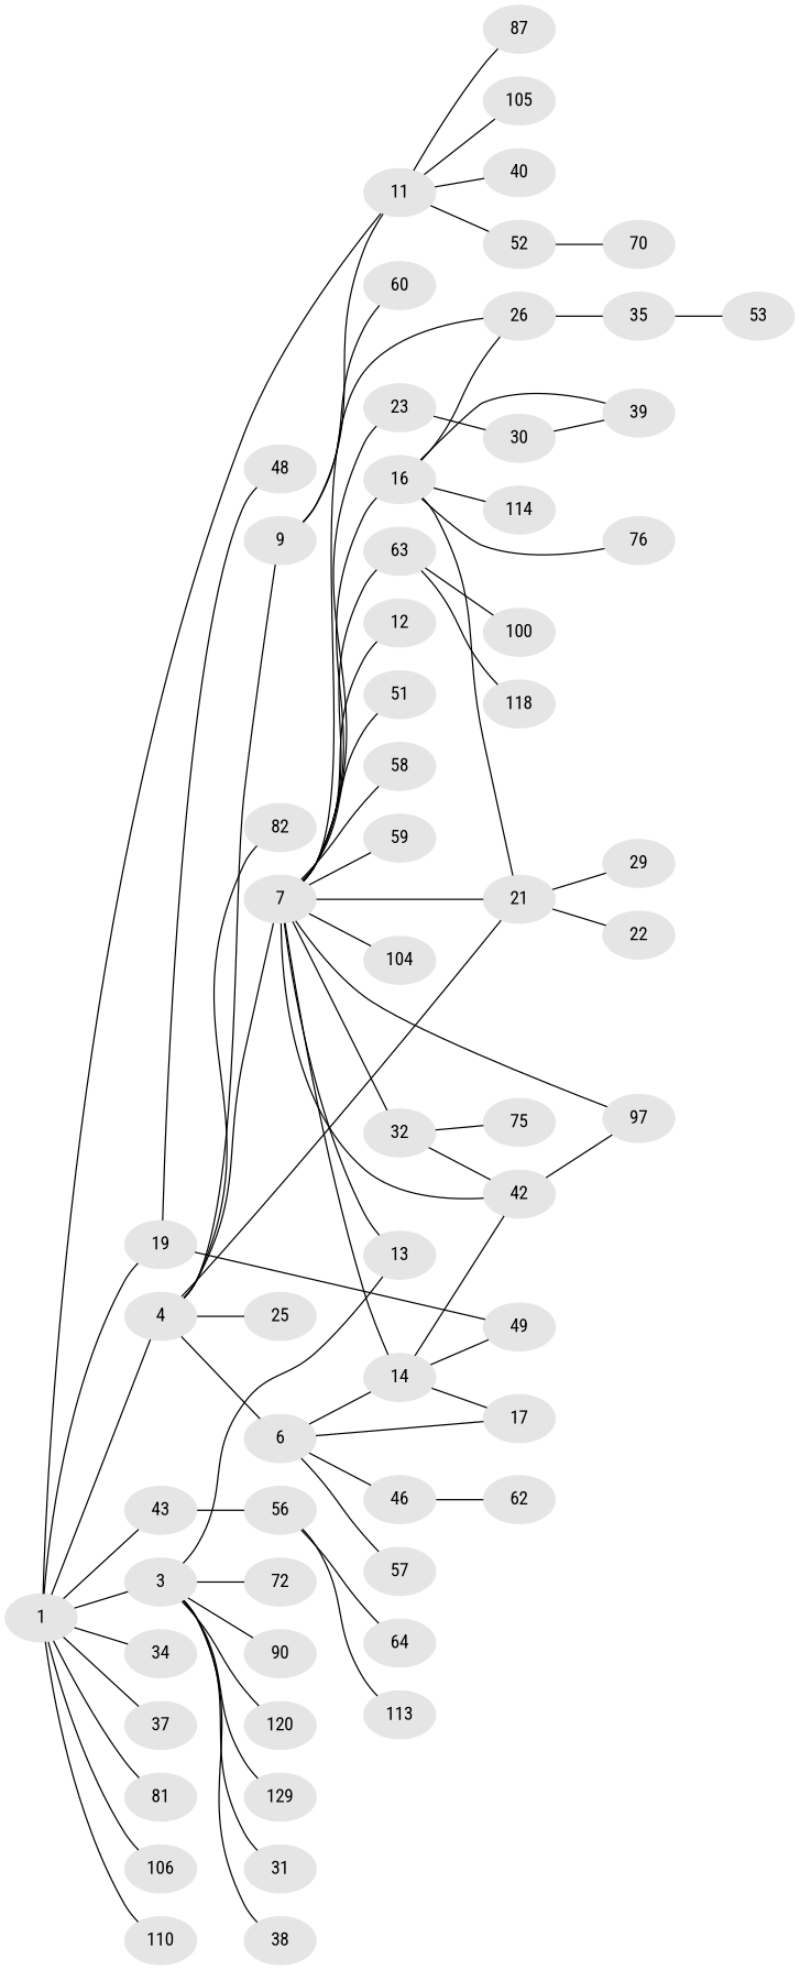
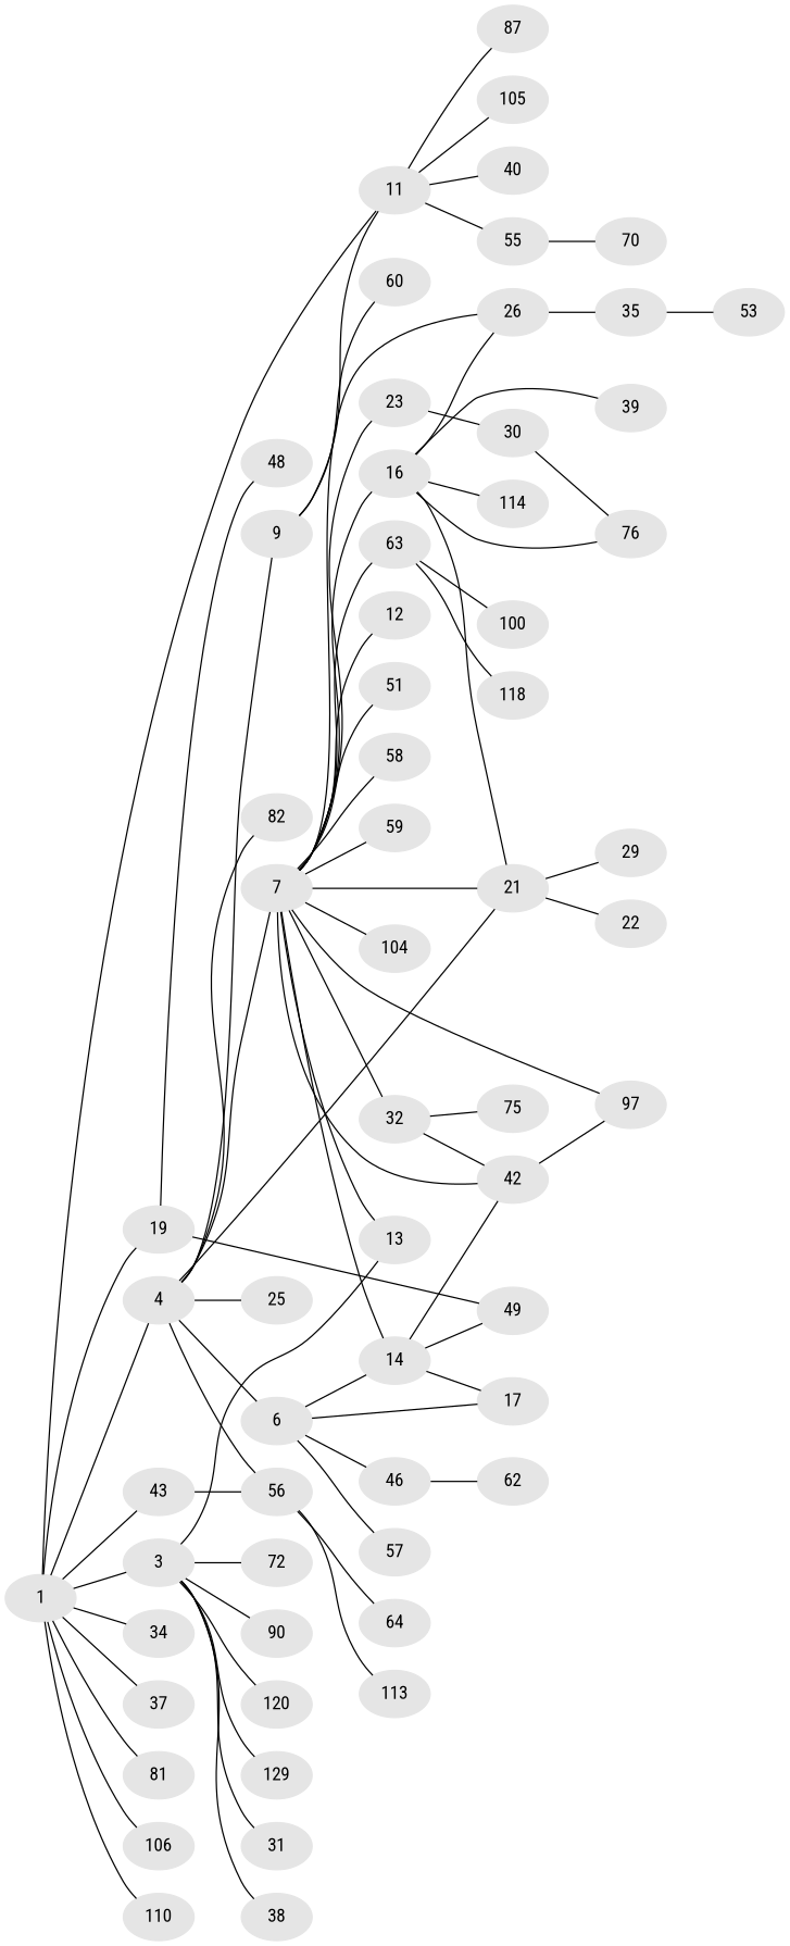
  graph {
    fontname="Roboto Condensed"
    rankdir=LR
    node [color=gray90 fontname="Roboto Condensed" style=filled]
    edge [fontname="Roboto Condensed"]
    1 [super="+5+2"]
    3
    4
    11 [super="+33"]
    19 [super="+85+103+119"]
    34
    37 [super="+116"]
    43 [super="+102+80"]
    81
    106
    110
    13 [super="+27+69+84+108"]
    31
    38
    72
    90
    120
    129
    6 [super="+88+125+101+98"]
    7 [super="+50+8+41+94+10"]
    9
    21 [super="+44"]
    25
    56
    82
    40
-   55 [label=52]
+   55
    87
    105
    49 [super="+92"]
    48
    14
    17
    46 [super="+74+86+130+97"]
    57
    12
    16 [super="+65+36+20+127+93"]
    23
    26 [super="+71"]
    32 [super="+79"]
    42 [super="+45"]
    n42 [label=97]
    51
    58
    59
    63 [super="+68"]
    104
    60
    22 [super="+128"]
    29 [super="+73"]
    64 [super="+89+122"]
    113
    62
    39 [super="+107+95+91"]
    76
    114
    30 [super="+83"]
    35 [super="+77"]
    75 [super="+117"]
    100
    118
    70
    53
    1 -- 3
    1 -- 4
    1 -- 11
    1 -- 19
    1 -- 34
    1 -- 37
    1 -- 43
    1 -- 81
    1 -- 106
    1 -- 110
    3 -- 13
    3 -- 31
    3 -- 38
    3 -- 72
    3 -- 90
    3 -- 120
    3 -- 129
    4 -- 6
    4 -- 7
    4 -- 9
    4 -- 21
    4 -- 25
+   4 -- 56
    4 -- 82
    11 -- 40
    11 -- 55
    11 -- 87
    11 -- 105
    19 -- 49
    19 -- 48
    43 -- 56
    6 -- 14
    6 -- 17
    6 -- 46
    6 -- 57
    7 -- 13
    7 -- 21
    7 -- 14
    7 -- 12
    7 -- 16
    7 -- 23
    7 -- 26
    7 -- 32
    7 -- 42
    7 -- n42
    7 -- 51
    7 -- 58
    7 -- 59
    7 -- 63
    7 -- 104
    9 -- 11
    9 -- 60
    21 -- 22
    21 -- 29
    56 -- 64
    56 -- 113
    55 -- 70
    14 -- 49
    14 -- 17
    14 -- 42
    46 -- 62
    16 -- 21
    16 -- 26
    16 -- 39
    16 -- 76
    16 -- 114
    23 -- 30
    26 -- 35
    32 -- 42
    32 -- 75
    42 -- n42
    63 -- 100
    63 -- 118
-   30 -- 39
+   30 -- 76
    35 -- 53
  }
